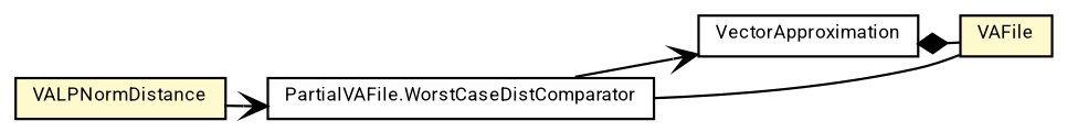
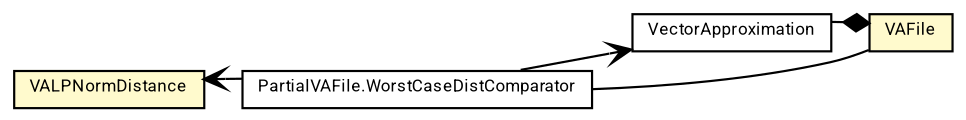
  digraph {
    nodesep=0.15
    rankdir=LR
    ranksep=0.25
    node [fontcolor=black fontname=Roboto fontsize=8 margin=0 shape=plaintext]
    edge [arrowhead=open color=black fontname=Roboto fontsize=7 labelfontname=Roboto labelfontsize=7 weight=1]
    n1 [height=0 label=<<table title="de.lmu.ifi.dbs.elki.index.vafile.VALPNormDistance" border="0" cellborder="1" cellspacing="0" cellpadding="2" bgcolor="lemonChiffon" href="VALPNormDistance.html" target="_parent"> 		<tr><td><table border="0" cellspacing="0" cellpadding="1"> 		<tr><td align="center" balign="center"> <font face="Roboto">VALPNormDistance</font> </td></tr> 		</table></td></tr> 		</table>> width=0]
    n2 [height=0 label=<<table title="de.lmu.ifi.dbs.elki.index.vafile.VectorApproximation" border="0" cellborder="1" cellspacing="0" cellpadding="2" href="VectorApproximation.html" target="_parent"> 		<tr><td><table border="0" cellspacing="0" cellpadding="1"> 		<tr><td align="center" balign="center"> <font face="Roboto">VectorApproximation</font> </td></tr> 		</table></td></tr> 		</table>> width=0]
    n3 [height=0 label=<<table title="de.lmu.ifi.dbs.elki.index.vafile.PartialVAFile.WorstCaseDistComparator" border="0" cellborder="1" cellspacing="0" cellpadding="2" href="PartialVAFile.WorstCaseDistComparator.html" target="_parent"> 		<tr><td><table border="0" cellspacing="0" cellpadding="1"> 		<tr><td align="center" balign="center"> <font face="Roboto">PartialVAFile.WorstCaseDistComparator</font> </td></tr> 		</table></td></tr> 		</table>> width=0]
    n4 [height=0 label=<<table title="de.lmu.ifi.dbs.elki.index.vafile.VAFile" border="0" cellborder="1" cellspacing="0" cellpadding="2" bgcolor="LemonChiffon" href="VAFile.html" target="_parent"> 		<tr><td><table border="0" cellspacing="0" cellpadding="1"> 		<tr><td align="center" balign="center"> <font face="Roboto">VAFile</font> </td></tr> 		</table></td></tr> 		</table>> width=0]
-   n1 -> n3
+   n3 -> n1
    n3 -> n2
-   n2 -> n4 [arrowhead=none arrowtail=diamond dir=back weight=6]
+   n4 -> n2 [arrowhead=none arrowtail=diamond dir=back weight=6]
    n4 -> n3 [arrowhead=none weight=2]
  }
